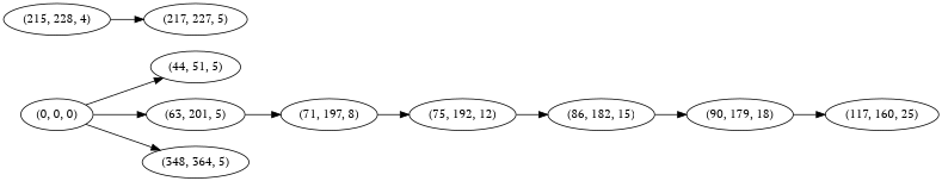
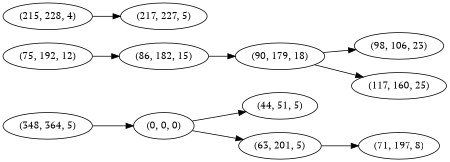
  digraph {
    fontname="PT Serif"
    rankdir=LR
    node [fontname="PT Serif"]
    edge [fontname="PT Serif"]
    "(0, 0, 0)"
    "(44, 51, 5)"
    "(63, 201, 5)"
    "(348, 364, 5)"
    "(71, 197, 8)"
    "(75, 192, 12)"
    "(86, 182, 15)"
    "(90, 179, 18)"
+   "(98, 106, 23)"
    "(117, 160, 25)"
    "(215, 228, 4)"
    "(217, 227, 5)"
    "(0, 0, 0)" -> "(44, 51, 5)"
    "(0, 0, 0)" -> "(63, 201, 5)"
-   "(0, 0, 0)" -> "(348, 364, 5)"
+   "(348, 364, 5)" -> "(0, 0, 0)"
    "(63, 201, 5)" -> "(71, 197, 8)"
-   "(71, 197, 8)" -> "(75, 192, 12)"
    "(75, 192, 12)" -> "(86, 182, 15)"
    "(86, 182, 15)" -> "(90, 179, 18)"
+   "(90, 179, 18)" -> "(98, 106, 23)"
    "(90, 179, 18)" -> "(117, 160, 25)"
    "(215, 228, 4)" -> "(217, 227, 5)"
  }
